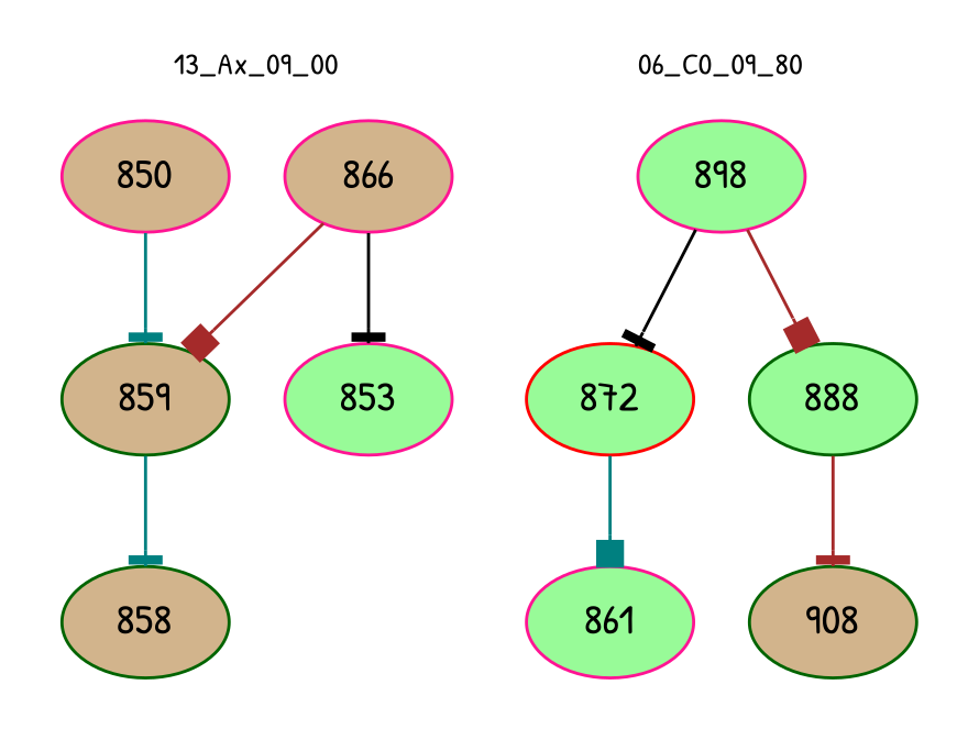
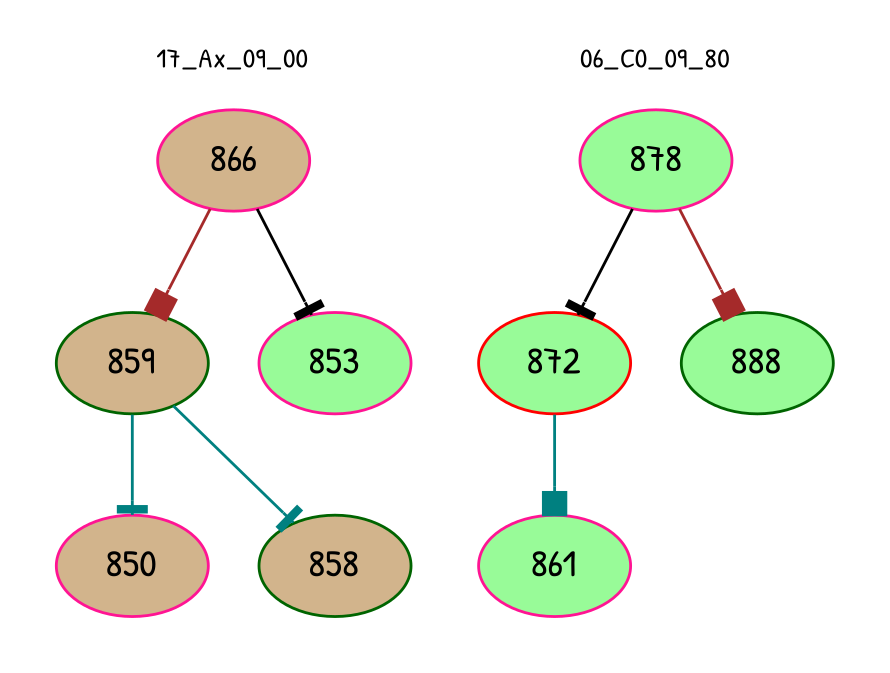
  digraph {
    fontname="Patrick Hand"
    node [color=deeppink fillcolor=tan fontname="Patrick Hand" style=filled]
    edge [arrowhead=tee color=brown fontname="Patrick Hand"]
    n1 [label=866]
    n2 [color=darkgreen label=859]
    n3 [fillcolor=palegreen label=853]
    n4 [label=850]
    n5 [color=darkgreen label=858]
-   n6 [fillcolor=palegreen label=898]
+   n6 [fillcolor=palegreen label=878]
    n7 [color=red fillcolor=palegreen label=872]
    n8 [color=darkgreen fillcolor=palegreen label=888]
    n9 [fillcolor=palegreen label=861]
-   n10 [color=darkgreen label=908]
    subgraph cluster_1 {
      color=white
      fontsize=10
-     label="13_Ax_09_00"
+     label="17_Ax_09_00"
      n1
      n2
      n3
      n4
      n5
    }
    subgraph cluster_2 {
      color=white
      fontsize=10
      label="06_C0_09_80"
      n6
      n7
      n8
      n9
-     n10
    }
    n1 -> n2 [arrowhead=box]
    n1 -> n3 [color=black]
-   n4 -> n2 [color=teal]
+   n2 -> n4 [color=teal]
    n2 -> n5 [color=teal]
    n6 -> n7 [color=black]
    n6 -> n8 [arrowhead=box]
    n7 -> n9 [arrowhead=box color=teal]
-   n8 -> n10
  }
